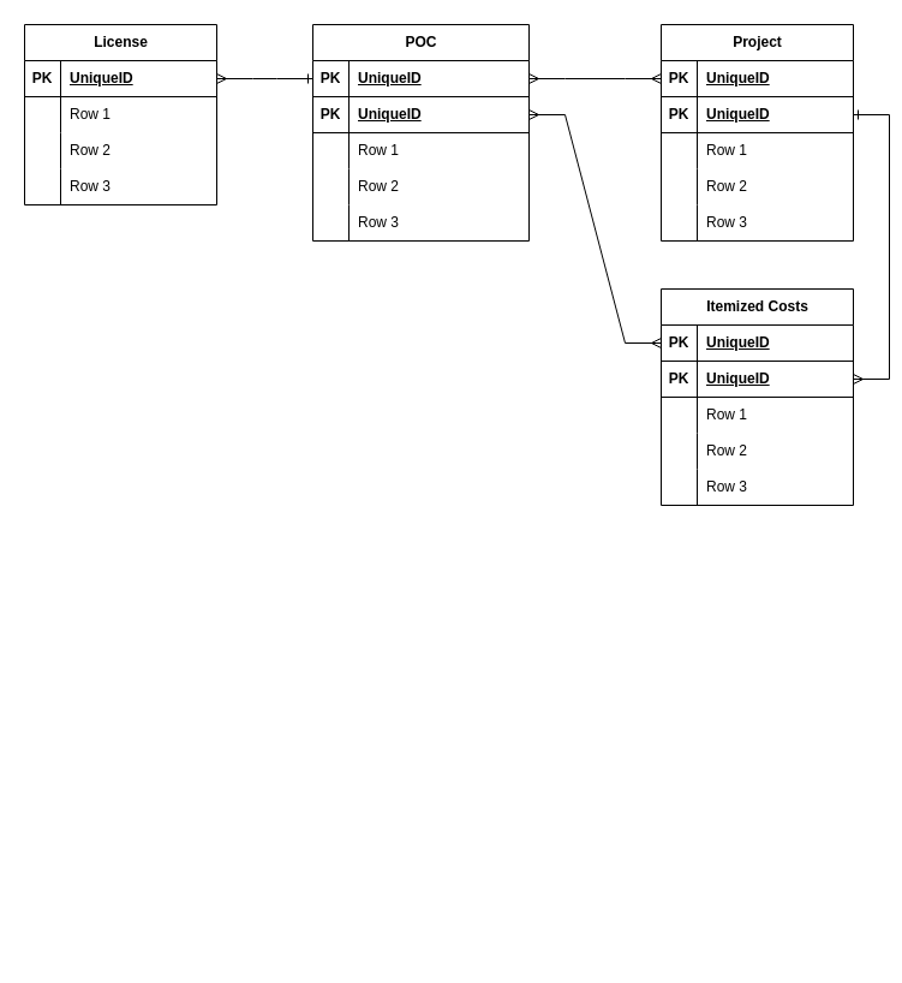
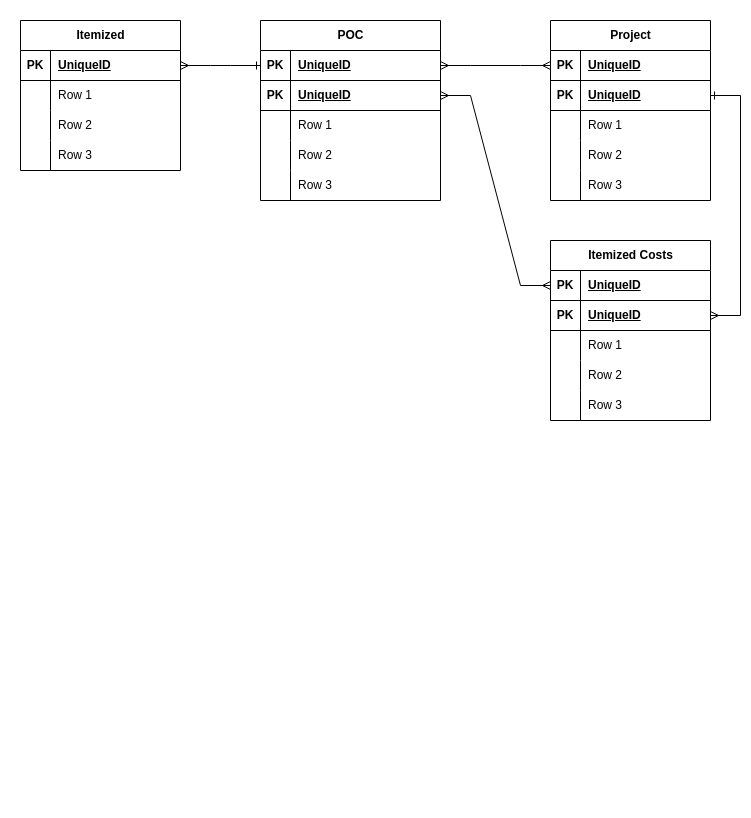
  <mxCell id="0" />
  <mxCell id="1" parent="0" />
  <mxCell id="2" value="Project" style="shape=table;startSize=30;container=1;collapsible=1;childLayout=tableLayout;fixedRows=1;rowLines=0;fontStyle=1;align=center;resizeLast=1;html=1;" parent="1" vertex="1"><mxGeometry x="550" y="20" width="160" height="180" as="geometry" /></mxCell>
  <mxCell id="3" value="" style="shape=tableRow;horizontal=0;startSize=0;swimlaneHead=0;swimlaneBody=0;fillColor=none;collapsible=0;dropTarget=0;points=[[0,0.5],[1,0.5]];portConstraint=eastwest;top=0;left=0;right=0;bottom=1;" parent="2" vertex="1"><mxGeometry y="30" width="160" height="30" as="geometry" /></mxCell>
  <mxCell id="4" value="PK" style="shape=partialRectangle;connectable=0;fillColor=none;top=0;left=0;bottom=0;right=0;fontStyle=1;overflow=hidden;whiteSpace=wrap;html=1;" parent="3" vertex="1"><mxGeometry width="30" height="30" as="geometry"><mxRectangle width="30" height="30" as="alternateBounds" /></mxGeometry></mxCell>
  <mxCell id="5" value="UniqueID" style="shape=partialRectangle;connectable=0;fillColor=none;top=0;left=0;bottom=0;right=0;align=left;spacingLeft=6;fontStyle=5;overflow=hidden;whiteSpace=wrap;html=1;" parent="3" vertex="1"><mxGeometry x="30" width="130" height="30" as="geometry"><mxRectangle width="130" height="30" as="alternateBounds" /></mxGeometry></mxCell>
  <mxCell id="6" value="" style="shape=tableRow;horizontal=0;startSize=0;swimlaneHead=0;swimlaneBody=0;fillColor=none;collapsible=0;dropTarget=0;points=[[0,0.5],[1,0.5]];portConstraint=eastwest;top=0;left=0;right=0;bottom=1;" parent="2" vertex="1"><mxGeometry y="60" width="160" height="30" as="geometry" /></mxCell>
  <mxCell id="7" value="PK" style="shape=partialRectangle;connectable=0;fillColor=none;top=0;left=0;bottom=0;right=0;fontStyle=1;overflow=hidden;whiteSpace=wrap;html=1;" parent="6" vertex="1"><mxGeometry width="30" height="30" as="geometry"><mxRectangle width="30" height="30" as="alternateBounds" /></mxGeometry></mxCell>
  <mxCell id="8" value="UniqueID" style="shape=partialRectangle;connectable=0;fillColor=none;top=0;left=0;bottom=0;right=0;align=left;spacingLeft=6;fontStyle=5;overflow=hidden;whiteSpace=wrap;html=1;" parent="6" vertex="1"><mxGeometry x="30" width="130" height="30" as="geometry"><mxRectangle width="130" height="30" as="alternateBounds" /></mxGeometry></mxCell>
  <mxCell id="9" value="" style="shape=tableRow;horizontal=0;startSize=0;swimlaneHead=0;swimlaneBody=0;fillColor=none;collapsible=0;dropTarget=0;points=[[0,0.5],[1,0.5]];portConstraint=eastwest;top=0;left=0;right=0;bottom=0;" parent="2" vertex="1"><mxGeometry y="90" width="160" height="30" as="geometry" /></mxCell>
  <mxCell id="10" value="" style="shape=partialRectangle;connectable=0;fillColor=none;top=0;left=0;bottom=0;right=0;editable=1;overflow=hidden;whiteSpace=wrap;html=1;" parent="9" vertex="1"><mxGeometry width="30" height="30" as="geometry"><mxRectangle width="30" height="30" as="alternateBounds" /></mxGeometry></mxCell>
  <mxCell id="11" value="Row 1" style="shape=partialRectangle;connectable=0;fillColor=none;top=0;left=0;bottom=0;right=0;align=left;spacingLeft=6;overflow=hidden;whiteSpace=wrap;html=1;" parent="9" vertex="1"><mxGeometry x="30" width="130" height="30" as="geometry"><mxRectangle width="130" height="30" as="alternateBounds" /></mxGeometry></mxCell>
  <mxCell id="12" value="" style="shape=tableRow;horizontal=0;startSize=0;swimlaneHead=0;swimlaneBody=0;fillColor=none;collapsible=0;dropTarget=0;points=[[0,0.5],[1,0.5]];portConstraint=eastwest;top=0;left=0;right=0;bottom=0;" parent="2" vertex="1"><mxGeometry y="120" width="160" height="30" as="geometry" /></mxCell>
  <mxCell id="13" value="" style="shape=partialRectangle;connectable=0;fillColor=none;top=0;left=0;bottom=0;right=0;editable=1;overflow=hidden;whiteSpace=wrap;html=1;" parent="12" vertex="1"><mxGeometry width="30" height="30" as="geometry"><mxRectangle width="30" height="30" as="alternateBounds" /></mxGeometry></mxCell>
  <mxCell id="14" value="Row 2" style="shape=partialRectangle;connectable=0;fillColor=none;top=0;left=0;bottom=0;right=0;align=left;spacingLeft=6;overflow=hidden;whiteSpace=wrap;html=1;" parent="12" vertex="1"><mxGeometry x="30" width="130" height="30" as="geometry"><mxRectangle width="130" height="30" as="alternateBounds" /></mxGeometry></mxCell>
  <mxCell id="15" value="" style="shape=tableRow;horizontal=0;startSize=0;swimlaneHead=0;swimlaneBody=0;fillColor=none;collapsible=0;dropTarget=0;points=[[0,0.5],[1,0.5]];portConstraint=eastwest;top=0;left=0;right=0;bottom=0;" parent="2" vertex="1"><mxGeometry y="150" width="160" height="30" as="geometry" /></mxCell>
  <mxCell id="16" value="" style="shape=partialRectangle;connectable=0;fillColor=none;top=0;left=0;bottom=0;right=0;editable=1;overflow=hidden;whiteSpace=wrap;html=1;" parent="15" vertex="1"><mxGeometry width="30" height="30" as="geometry"><mxRectangle width="30" height="30" as="alternateBounds" /></mxGeometry></mxCell>
  <mxCell id="17" value="Row 3" style="shape=partialRectangle;connectable=0;fillColor=none;top=0;left=0;bottom=0;right=0;align=left;spacingLeft=6;overflow=hidden;whiteSpace=wrap;html=1;" parent="15" vertex="1"><mxGeometry x="30" width="130" height="30" as="geometry"><mxRectangle width="130" height="30" as="alternateBounds" /></mxGeometry></mxCell>
  <mxCell id="18" value="" style="edgeStyle=entityRelationEdgeStyle;fontSize=12;html=1;endArrow=ERmany;rounded=0;exitX=0;exitY=0.5;exitDx=0;exitDy=0;startArrow=ERmany;startFill=0;entryX=1;entryY=0.5;entryDx=0;entryDy=0;" parent="1" source="3" target="50" edge="1"><mxGeometry width="100" height="100" relative="1" as="geometry"><mxPoint x="570" y="140" as="sourcePoint" /><mxPoint x="450" y="115" as="targetPoint" /></mxGeometry></mxCell>
- <mxCell id="19" value="License" style="shape=table;startSize=30;container=1;collapsible=1;childLayout=tableLayout;fixedRows=1;rowLines=0;fontStyle=1;align=center;resizeLast=1;html=1;" parent="1" vertex="1"><mxGeometry x="20" y="20" width="160" height="150" as="geometry" /></mxCell>
+ <mxCell id="19" value="Itemized" style="shape=table;startSize=30;container=1;collapsible=1;childLayout=tableLayout;fixedRows=1;rowLines=0;fontStyle=1;align=center;resizeLast=1;html=1;" parent="1" vertex="1"><mxGeometry x="20" y="20" width="160" height="150" as="geometry" /></mxCell>
  <mxCell id="20" value="" style="shape=tableRow;horizontal=0;startSize=0;swimlaneHead=0;swimlaneBody=0;fillColor=none;collapsible=0;dropTarget=0;points=[[0,0.5],[1,0.5]];portConstraint=eastwest;top=0;left=0;right=0;bottom=1;" parent="19" vertex="1"><mxGeometry y="30" width="160" height="30" as="geometry" /></mxCell>
  <mxCell id="21" value="PK" style="shape=partialRectangle;connectable=0;fillColor=none;top=0;left=0;bottom=0;right=0;fontStyle=1;overflow=hidden;whiteSpace=wrap;html=1;" parent="20" vertex="1"><mxGeometry width="30" height="30" as="geometry"><mxRectangle width="30" height="30" as="alternateBounds" /></mxGeometry></mxCell>
  <mxCell id="22" value="UniqueID" style="shape=partialRectangle;connectable=0;fillColor=none;top=0;left=0;bottom=0;right=0;align=left;spacingLeft=6;fontStyle=5;overflow=hidden;whiteSpace=wrap;html=1;" parent="20" vertex="1"><mxGeometry x="30" width="130" height="30" as="geometry"><mxRectangle width="130" height="30" as="alternateBounds" /></mxGeometry></mxCell>
  <mxCell id="23" value="" style="shape=tableRow;horizontal=0;startSize=0;swimlaneHead=0;swimlaneBody=0;fillColor=none;collapsible=0;dropTarget=0;points=[[0,0.5],[1,0.5]];portConstraint=eastwest;top=0;left=0;right=0;bottom=0;" parent="19" vertex="1"><mxGeometry y="60" width="160" height="30" as="geometry" /></mxCell>
  <mxCell id="24" value="" style="shape=partialRectangle;connectable=0;fillColor=none;top=0;left=0;bottom=0;right=0;editable=1;overflow=hidden;whiteSpace=wrap;html=1;" parent="23" vertex="1"><mxGeometry width="30" height="30" as="geometry"><mxRectangle width="30" height="30" as="alternateBounds" /></mxGeometry></mxCell>
  <mxCell id="25" value="Row 1" style="shape=partialRectangle;connectable=0;fillColor=none;top=0;left=0;bottom=0;right=0;align=left;spacingLeft=6;overflow=hidden;whiteSpace=wrap;html=1;" parent="23" vertex="1"><mxGeometry x="30" width="130" height="30" as="geometry"><mxRectangle width="130" height="30" as="alternateBounds" /></mxGeometry></mxCell>
  <mxCell id="26" value="" style="shape=tableRow;horizontal=0;startSize=0;swimlaneHead=0;swimlaneBody=0;fillColor=none;collapsible=0;dropTarget=0;points=[[0,0.5],[1,0.5]];portConstraint=eastwest;top=0;left=0;right=0;bottom=0;" parent="19" vertex="1"><mxGeometry y="90" width="160" height="30" as="geometry" /></mxCell>
  <mxCell id="27" value="" style="shape=partialRectangle;connectable=0;fillColor=none;top=0;left=0;bottom=0;right=0;editable=1;overflow=hidden;whiteSpace=wrap;html=1;" parent="26" vertex="1"><mxGeometry width="30" height="30" as="geometry"><mxRectangle width="30" height="30" as="alternateBounds" /></mxGeometry></mxCell>
  <mxCell id="28" value="Row 2" style="shape=partialRectangle;connectable=0;fillColor=none;top=0;left=0;bottom=0;right=0;align=left;spacingLeft=6;overflow=hidden;whiteSpace=wrap;html=1;" parent="26" vertex="1"><mxGeometry x="30" width="130" height="30" as="geometry"><mxRectangle width="130" height="30" as="alternateBounds" /></mxGeometry></mxCell>
  <mxCell id="29" value="" style="shape=tableRow;horizontal=0;startSize=0;swimlaneHead=0;swimlaneBody=0;fillColor=none;collapsible=0;dropTarget=0;points=[[0,0.5],[1,0.5]];portConstraint=eastwest;top=0;left=0;right=0;bottom=0;" parent="19" vertex="1"><mxGeometry y="120" width="160" height="30" as="geometry" /></mxCell>
  <mxCell id="30" value="" style="shape=partialRectangle;connectable=0;fillColor=none;top=0;left=0;bottom=0;right=0;editable=1;overflow=hidden;whiteSpace=wrap;html=1;" parent="29" vertex="1"><mxGeometry width="30" height="30" as="geometry"><mxRectangle width="30" height="30" as="alternateBounds" /></mxGeometry></mxCell>
  <mxCell id="31" value="Row 3" style="shape=partialRectangle;connectable=0;fillColor=none;top=0;left=0;bottom=0;right=0;align=left;spacingLeft=6;overflow=hidden;whiteSpace=wrap;html=1;" parent="29" vertex="1"><mxGeometry x="30" width="130" height="30" as="geometry"><mxRectangle width="130" height="30" as="alternateBounds" /></mxGeometry></mxCell>
  <mxCell id="32" value="" style="edgeStyle=entityRelationEdgeStyle;fontSize=12;html=1;endArrow=ERone;startArrow=ERmany;rounded=0;exitX=1;exitY=0.5;exitDx=0;exitDy=0;startFill=0;entryX=0;entryY=0.5;entryDx=0;entryDy=0;endFill=0;" parent="1" source="20" target="50" edge="1"><mxGeometry width="100" height="100" relative="1" as="geometry"><mxPoint x="110" y="290" as="sourcePoint" /><mxPoint x="250" y="80" as="targetPoint" /><Array as="points"><mxPoint x="299.92" y="510.01" /><mxPoint x="289.92" y="510.01" /></Array></mxGeometry></mxCell>
  <mxCell id="33" value="Itemized Costs" style="shape=table;startSize=30;container=1;collapsible=1;childLayout=tableLayout;fixedRows=1;rowLines=0;fontStyle=1;align=center;resizeLast=1;html=1;" parent="1" vertex="1"><mxGeometry x="550" y="240" width="160" height="180" as="geometry"><mxRectangle x="40" y="240" width="120" height="30" as="alternateBounds" /></mxGeometry></mxCell>
  <mxCell id="34" value="" style="shape=tableRow;horizontal=0;startSize=0;swimlaneHead=0;swimlaneBody=0;fillColor=none;collapsible=0;dropTarget=0;points=[[0,0.5],[1,0.5]];portConstraint=eastwest;top=0;left=0;right=0;bottom=1;" parent="33" vertex="1"><mxGeometry y="30" width="160" height="30" as="geometry" /></mxCell>
  <mxCell id="35" value="PK" style="shape=partialRectangle;connectable=0;fillColor=none;top=0;left=0;bottom=0;right=0;fontStyle=1;overflow=hidden;whiteSpace=wrap;html=1;" parent="34" vertex="1"><mxGeometry width="30" height="30" as="geometry"><mxRectangle width="30" height="30" as="alternateBounds" /></mxGeometry></mxCell>
  <mxCell id="36" value="UniqueID" style="shape=partialRectangle;connectable=0;fillColor=none;top=0;left=0;bottom=0;right=0;align=left;spacingLeft=6;fontStyle=5;overflow=hidden;whiteSpace=wrap;html=1;" parent="34" vertex="1"><mxGeometry x="30" width="130" height="30" as="geometry"><mxRectangle width="130" height="30" as="alternateBounds" /></mxGeometry></mxCell>
  <mxCell id="37" value="" style="shape=tableRow;horizontal=0;startSize=0;swimlaneHead=0;swimlaneBody=0;fillColor=none;collapsible=0;dropTarget=0;points=[[0,0.5],[1,0.5]];portConstraint=eastwest;top=0;left=0;right=0;bottom=1;" parent="33" vertex="1"><mxGeometry y="60" width="160" height="30" as="geometry" /></mxCell>
  <mxCell id="38" value="PK" style="shape=partialRectangle;connectable=0;fillColor=none;top=0;left=0;bottom=0;right=0;fontStyle=1;overflow=hidden;whiteSpace=wrap;html=1;" parent="37" vertex="1"><mxGeometry width="30" height="30" as="geometry"><mxRectangle width="30" height="30" as="alternateBounds" /></mxGeometry></mxCell>
  <mxCell id="39" value="UniqueID" style="shape=partialRectangle;connectable=0;fillColor=none;top=0;left=0;bottom=0;right=0;align=left;spacingLeft=6;fontStyle=5;overflow=hidden;whiteSpace=wrap;html=1;" parent="37" vertex="1"><mxGeometry x="30" width="130" height="30" as="geometry"><mxRectangle width="130" height="30" as="alternateBounds" /></mxGeometry></mxCell>
  <mxCell id="40" value="" style="shape=tableRow;horizontal=0;startSize=0;swimlaneHead=0;swimlaneBody=0;fillColor=none;collapsible=0;dropTarget=0;points=[[0,0.5],[1,0.5]];portConstraint=eastwest;top=0;left=0;right=0;bottom=0;" parent="33" vertex="1"><mxGeometry y="90" width="160" height="30" as="geometry" /></mxCell>
  <mxCell id="41" value="" style="shape=partialRectangle;connectable=0;fillColor=none;top=0;left=0;bottom=0;right=0;editable=1;overflow=hidden;whiteSpace=wrap;html=1;" parent="40" vertex="1"><mxGeometry width="30" height="30" as="geometry"><mxRectangle width="30" height="30" as="alternateBounds" /></mxGeometry></mxCell>
  <mxCell id="42" value="Row 1" style="shape=partialRectangle;connectable=0;fillColor=none;top=0;left=0;bottom=0;right=0;align=left;spacingLeft=6;overflow=hidden;whiteSpace=wrap;html=1;" parent="40" vertex="1"><mxGeometry x="30" width="130" height="30" as="geometry"><mxRectangle width="130" height="30" as="alternateBounds" /></mxGeometry></mxCell>
  <mxCell id="43" value="" style="shape=tableRow;horizontal=0;startSize=0;swimlaneHead=0;swimlaneBody=0;fillColor=none;collapsible=0;dropTarget=0;points=[[0,0.5],[1,0.5]];portConstraint=eastwest;top=0;left=0;right=0;bottom=0;" parent="33" vertex="1"><mxGeometry y="120" width="160" height="30" as="geometry" /></mxCell>
  <mxCell id="44" value="" style="shape=partialRectangle;connectable=0;fillColor=none;top=0;left=0;bottom=0;right=0;editable=1;overflow=hidden;whiteSpace=wrap;html=1;" parent="43" vertex="1"><mxGeometry width="30" height="30" as="geometry"><mxRectangle width="30" height="30" as="alternateBounds" /></mxGeometry></mxCell>
  <mxCell id="45" value="Row 2" style="shape=partialRectangle;connectable=0;fillColor=none;top=0;left=0;bottom=0;right=0;align=left;spacingLeft=6;overflow=hidden;whiteSpace=wrap;html=1;" parent="43" vertex="1"><mxGeometry x="30" width="130" height="30" as="geometry"><mxRectangle width="130" height="30" as="alternateBounds" /></mxGeometry></mxCell>
  <mxCell id="46" value="" style="shape=tableRow;horizontal=0;startSize=0;swimlaneHead=0;swimlaneBody=0;fillColor=none;collapsible=0;dropTarget=0;points=[[0,0.5],[1,0.5]];portConstraint=eastwest;top=0;left=0;right=0;bottom=0;" parent="33" vertex="1"><mxGeometry y="150" width="160" height="30" as="geometry" /></mxCell>
  <mxCell id="47" value="" style="shape=partialRectangle;connectable=0;fillColor=none;top=0;left=0;bottom=0;right=0;editable=1;overflow=hidden;whiteSpace=wrap;html=1;" parent="46" vertex="1"><mxGeometry width="30" height="30" as="geometry"><mxRectangle width="30" height="30" as="alternateBounds" /></mxGeometry></mxCell>
  <mxCell id="48" value="Row 3" style="shape=partialRectangle;connectable=0;fillColor=none;top=0;left=0;bottom=0;right=0;align=left;spacingLeft=6;overflow=hidden;whiteSpace=wrap;html=1;" parent="46" vertex="1"><mxGeometry x="30" width="130" height="30" as="geometry"><mxRectangle width="130" height="30" as="alternateBounds" /></mxGeometry></mxCell>
  <mxCell id="49" value="POC" style="shape=table;startSize=30;container=1;collapsible=1;childLayout=tableLayout;fixedRows=1;rowLines=0;fontStyle=1;align=center;resizeLast=1;html=1;" parent="1" vertex="1"><mxGeometry x="260" y="20" width="180" height="180" as="geometry" /></mxCell>
  <mxCell id="50" value="" style="shape=tableRow;horizontal=0;startSize=0;swimlaneHead=0;swimlaneBody=0;fillColor=none;collapsible=0;dropTarget=0;points=[[0,0.5],[1,0.5]];portConstraint=eastwest;top=0;left=0;right=0;bottom=1;" parent="49" vertex="1"><mxGeometry y="30" width="180" height="30" as="geometry" /></mxCell>
  <mxCell id="51" value="PK" style="shape=partialRectangle;connectable=0;fillColor=none;top=0;left=0;bottom=0;right=0;fontStyle=1;overflow=hidden;whiteSpace=wrap;html=1;" parent="50" vertex="1"><mxGeometry width="30" height="30" as="geometry"><mxRectangle width="30" height="30" as="alternateBounds" /></mxGeometry></mxCell>
  <mxCell id="52" value="UniqueID" style="shape=partialRectangle;connectable=0;fillColor=none;top=0;left=0;bottom=0;right=0;align=left;spacingLeft=6;fontStyle=5;overflow=hidden;whiteSpace=wrap;html=1;" parent="50" vertex="1"><mxGeometry x="30" width="150" height="30" as="geometry"><mxRectangle width="150" height="30" as="alternateBounds" /></mxGeometry></mxCell>
  <mxCell id="53" value="" style="shape=tableRow;horizontal=0;startSize=0;swimlaneHead=0;swimlaneBody=0;fillColor=none;collapsible=0;dropTarget=0;points=[[0,0.5],[1,0.5]];portConstraint=eastwest;top=0;left=0;right=0;bottom=1;" parent="49" vertex="1"><mxGeometry y="60" width="180" height="30" as="geometry" /></mxCell>
  <mxCell id="54" value="PK" style="shape=partialRectangle;connectable=0;fillColor=none;top=0;left=0;bottom=0;right=0;fontStyle=1;overflow=hidden;whiteSpace=wrap;html=1;" parent="53" vertex="1"><mxGeometry width="30" height="30" as="geometry"><mxRectangle width="30" height="30" as="alternateBounds" /></mxGeometry></mxCell>
  <mxCell id="55" value="UniqueID" style="shape=partialRectangle;connectable=0;fillColor=none;top=0;left=0;bottom=0;right=0;align=left;spacingLeft=6;fontStyle=5;overflow=hidden;whiteSpace=wrap;html=1;" parent="53" vertex="1"><mxGeometry x="30" width="150" height="30" as="geometry"><mxRectangle width="150" height="30" as="alternateBounds" /></mxGeometry></mxCell>
  <mxCell id="56" value="" style="shape=tableRow;horizontal=0;startSize=0;swimlaneHead=0;swimlaneBody=0;fillColor=none;collapsible=0;dropTarget=0;points=[[0,0.5],[1,0.5]];portConstraint=eastwest;top=0;left=0;right=0;bottom=0;" parent="49" vertex="1"><mxGeometry y="90" width="180" height="30" as="geometry" /></mxCell>
  <mxCell id="57" value="" style="shape=partialRectangle;connectable=0;fillColor=none;top=0;left=0;bottom=0;right=0;editable=1;overflow=hidden;whiteSpace=wrap;html=1;" parent="56" vertex="1"><mxGeometry width="30" height="30" as="geometry"><mxRectangle width="30" height="30" as="alternateBounds" /></mxGeometry></mxCell>
  <mxCell id="58" value="Row 1" style="shape=partialRectangle;connectable=0;fillColor=none;top=0;left=0;bottom=0;right=0;align=left;spacingLeft=6;overflow=hidden;whiteSpace=wrap;html=1;" parent="56" vertex="1"><mxGeometry x="30" width="150" height="30" as="geometry"><mxRectangle width="150" height="30" as="alternateBounds" /></mxGeometry></mxCell>
  <mxCell id="59" value="" style="shape=tableRow;horizontal=0;startSize=0;swimlaneHead=0;swimlaneBody=0;fillColor=none;collapsible=0;dropTarget=0;points=[[0,0.5],[1,0.5]];portConstraint=eastwest;top=0;left=0;right=0;bottom=0;" parent="49" vertex="1"><mxGeometry y="120" width="180" height="30" as="geometry" /></mxCell>
  <mxCell id="60" value="" style="shape=partialRectangle;connectable=0;fillColor=none;top=0;left=0;bottom=0;right=0;editable=1;overflow=hidden;whiteSpace=wrap;html=1;" parent="59" vertex="1"><mxGeometry width="30" height="30" as="geometry"><mxRectangle width="30" height="30" as="alternateBounds" /></mxGeometry></mxCell>
  <mxCell id="61" value="Row 2" style="shape=partialRectangle;connectable=0;fillColor=none;top=0;left=0;bottom=0;right=0;align=left;spacingLeft=6;overflow=hidden;whiteSpace=wrap;html=1;" parent="59" vertex="1"><mxGeometry x="30" width="150" height="30" as="geometry"><mxRectangle width="150" height="30" as="alternateBounds" /></mxGeometry></mxCell>
  <mxCell id="62" value="" style="shape=tableRow;horizontal=0;startSize=0;swimlaneHead=0;swimlaneBody=0;fillColor=none;collapsible=0;dropTarget=0;points=[[0,0.5],[1,0.5]];portConstraint=eastwest;top=0;left=0;right=0;bottom=0;" parent="49" vertex="1"><mxGeometry y="150" width="180" height="30" as="geometry" /></mxCell>
  <mxCell id="63" value="" style="shape=partialRectangle;connectable=0;fillColor=none;top=0;left=0;bottom=0;right=0;editable=1;overflow=hidden;whiteSpace=wrap;html=1;" parent="62" vertex="1"><mxGeometry width="30" height="30" as="geometry"><mxRectangle width="30" height="30" as="alternateBounds" /></mxGeometry></mxCell>
  <mxCell id="64" value="Row 3" style="shape=partialRectangle;connectable=0;fillColor=none;top=0;left=0;bottom=0;right=0;align=left;spacingLeft=6;overflow=hidden;whiteSpace=wrap;html=1;" parent="62" vertex="1"><mxGeometry x="30" width="150" height="30" as="geometry"><mxRectangle width="150" height="30" as="alternateBounds" /></mxGeometry></mxCell>
  <mxCell id="65" value="" style="edgeStyle=entityRelationEdgeStyle;fontSize=12;html=1;endArrow=ERone;startArrow=ERmany;rounded=0;entryX=1;entryY=0.5;entryDx=0;entryDy=0;startFill=0;endFill=0;" parent="1" source="37" target="6" edge="1"><mxGeometry width="100" height="100" relative="1" as="geometry"><mxPoint x="540" y="350" as="sourcePoint" /><mxPoint x="620" y="380" as="targetPoint" /><Array as="points"><mxPoint x="659.92" y="795.01" /><mxPoint x="410" y="290" /><mxPoint x="649.92" y="795.01" /></Array></mxGeometry></mxCell>
  <mxCell id="66" value="" style="edgeStyle=entityRelationEdgeStyle;fontSize=12;html=1;endArrow=ERmany;startArrow=ERmany;rounded=0;entryX=0;entryY=0.5;entryDx=0;entryDy=0;exitX=1;exitY=0.5;exitDx=0;exitDy=0;startFill=0;" parent="1" source="53" target="34" edge="1"><mxGeometry width="100" height="100" relative="1" as="geometry"><mxPoint x="190" y="480" as="sourcePoint" /><mxPoint x="190" y="680" as="targetPoint" /><Array as="points"><mxPoint x="140" y="585" /></Array></mxGeometry></mxCell>
